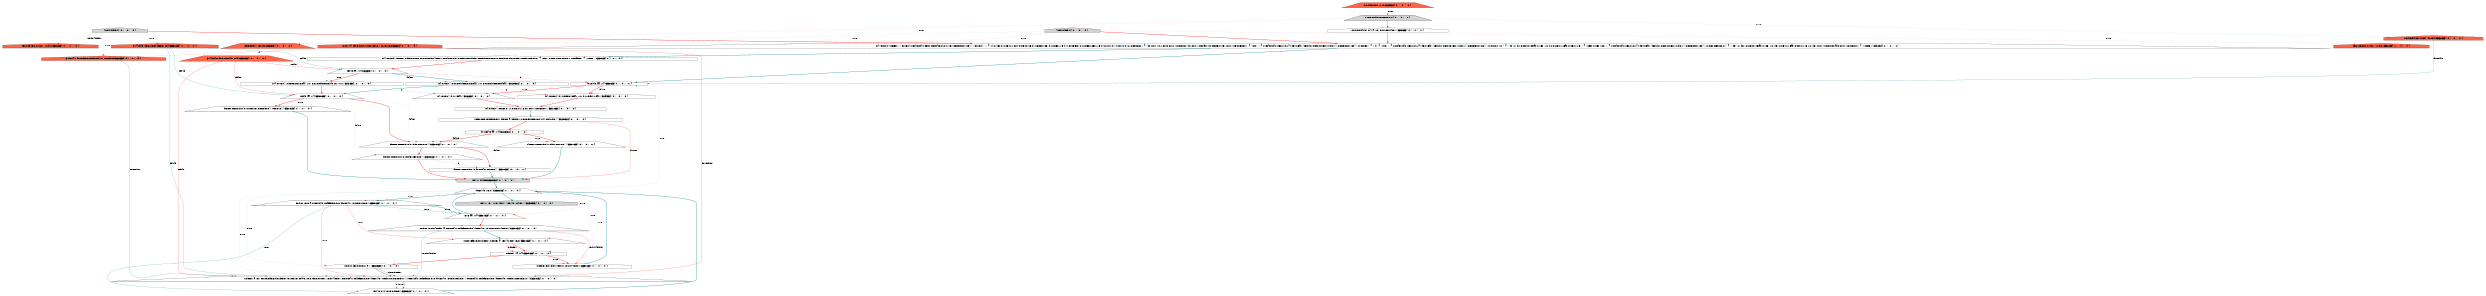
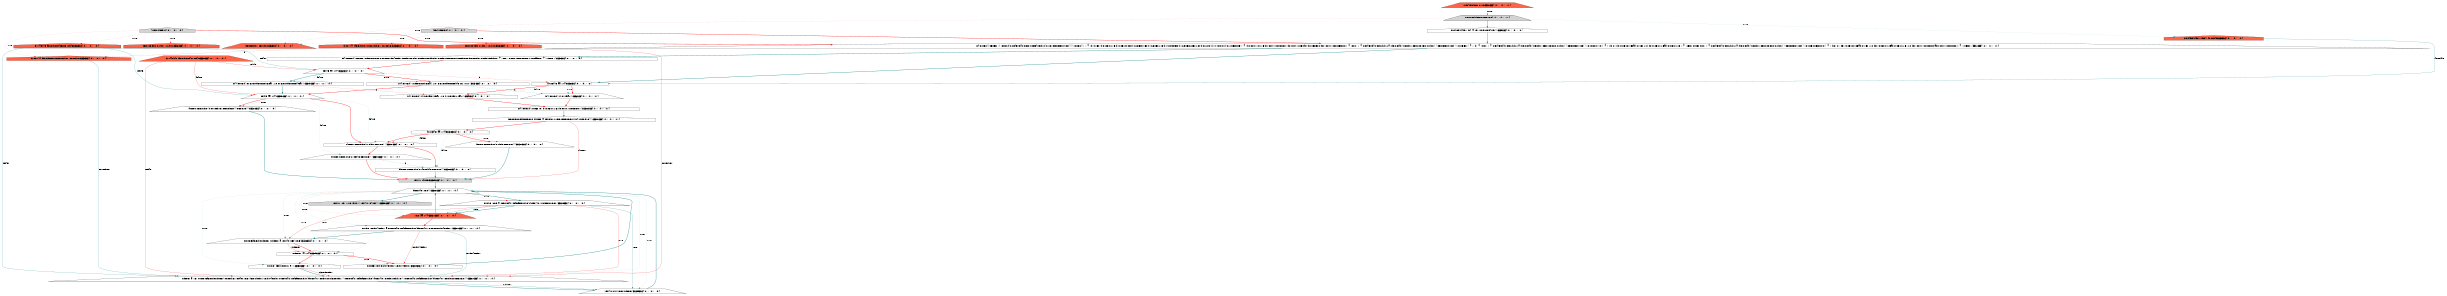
  digraph {
    fontname="DejaVu Sans Mono"
    node [fillcolor=white fontname="DejaVu Sans Mono" shape=house style=filled]
    edge [color=teal fontname="DejaVu Sans Mono" style=bold]
    n1 [fillcolor=tomato label="@Nullable GenericTableBase table@@@2@@@['0', '1', '0']"]
    n2 [label="table == null@@@6@@@['1', '1', '0']" shape=trapezium]
    n3 [label="trigger = new PostgreGenericTrigger(container,table,name,description,manipulation,JDBCUtils.safeGetString(dbResult,\"action_orientation\"),JDBCUtils.safeGetString(dbResult,\"action_timing\"),JDBCUtils.safeGetString(dbResult,\"action_statement\"))@@@34@@@['1', '1', '0']" shape=trapezium]
    n4 [label="table == null@@@13@@@['1', '1', '0']" shape=trapezium]
    n5 [label="forTable == null@@@5@@@['0', '0', '1']"]
    n6 [label="sql.append(\"event_object_schema=? AND event_object_table=?\")@@@10@@@['1', '1', '0']"]
    n7 [label="sql.append(\"trigger_schema=? AND event_object_table IS NULL\")@@@7@@@['1', '1', '0']"]
    n8 [label="result.put(name,trigger)@@@35@@@['1', '1', '0']" shape=trapezium]
-   n9 [label="dbStat.setString(1,this.getName())@@@17@@@['1', '1', '1']" shape=trapezium]
+   n9 [label="dbStat.setString(1,this.getName())@@@17@@@['1', '1', '1']"]
    n10 [label="dbStat.setString(2,table.getName())@@@18@@@['1', '1', '0']" shape=trapezium]
    n11 [label="dbStat.setString(1,container.getSchema().getName())@@@14@@@['1', '1', '0']" shape=trapezium]
    n12 [fillcolor=tomato label="DBRProgressMonitor monitor@@@2@@@['0', '1', '0']"]
    n13 [label="sql.append(\"i.TABLE_OWNER=? AND i.TABLE_NAME=?\")@@@9@@@['0', '0', '1']"]
    n14 [label="sql.append(\"i.OWNER=?\")@@@6@@@['0', '0', '1']" shape=trapezium]
    n15 [label="forTable == null@@@13@@@['0', '0', '1']"]
    n16 [label="dbStat.setString(2,forTable.getName())@@@18@@@['0', '0', '1']"]
    n17 [label="dbStat.setString(1,this.getName())@@@14@@@['0', '0', '1']" shape=trapezium]
    n18 [fillcolor=lightgray label="return dbStat@@@20@@@['1', '1', '1']"]
    n19 [label="sql.append(\"SELECT \").append(OracleUtils.getSysCatalogHint(owner.getDataSource())).append(\" \" + \"i.OWNER,i.INDEX_NAME,i.INDEX_TYPE,i.TABLE_OWNER,i.TABLE_NAME,i.UNIQUENESS,i.TABLESPACE_NAME,i.STATUS,i.NUM_ROWS,i.SAMPLE_SIZE,\" + \"ic.COLUMN_NAME,ic.COLUMN_POSITION,ic.COLUMN_LENGTH,ic.DESCEND,iex.COLUMN_EXPRESSION\" + \"FROM \" + OracleUtils.getAdminAllViewPrefix(session.getProgressMonitor(),getDataSource(),\"INDEXES\") + \" i\" + \"JOIN \" + OracleUtils.getAdminAllViewPrefix(session.getProgressMonitor(),getDataSource(),\"IND_COLUMNS\") + \" ic ON ic.INDEX_OWNER=i.OWNER AND ic.INDEX_NAME=i.INDEX_NAME \" + \"LEFT OUTER JOIN \" + OracleUtils.getAdminAllViewPrefix(session.getProgressMonitor(),getDataSource(),\"IND_EXPRESSIONS\") + \" iex ON iex.INDEX_OWNER=i.OWNER AND iex.INDEX_NAME=i.INDEX_NAME AND iex.COLUMN_POSITION=ic.COLUMN_POSITION\" + \"WHERE \")@@@4@@@['1', '1', '1']" shape=trapezium]
    n20 [label="sql.append(\"SELECT trigger_name,event_manipulation,action_order,action_condition,action_statement,action_orientation,action_timing\" + \"FROM INFORMATION_SCHEMA.TRIGGERS\" + \"WHERE \")@@@5@@@['1', '1', '0']"]
    n21 [label="sql.append(\"ORDER BY i.INDEX_NAME,ic.COLUMN_POSITION\")@@@11@@@['0', '0', '1']"]
    n22 [fillcolor=tomato label="DBRProgressMonitor monitor@@@2@@@['1', '0', '0']"]
    n23 [label="dbResult.next()@@@22@@@['1', '1', '0']" shape=trapezium]
    n24 [label="trigger != null@@@29@@@['1', '1', '0']"]
    n25 [label="String description = \"\"@@@33@@@['1', '1', '0']"]
    n26 [label="String manipulation = JDBCUtils.safeGetString(dbResult,\"event_manipulation\")@@@27@@@['1', '1', '0']" shape=trapezium]
    n27 [label="PostgreGenericTrigger trigger = result.get(name)@@@28@@@['1', '1', '0']" shape=trapezium]
    n28 [label="String name = JDBCUtils.safeGetString(dbResult,\"trigger_name\")@@@23@@@['1', '1', '0']" shape=trapezium]
-   n29 [label="name == null@@@24@@@['1', '1', '0']" shape=trapezium]
+   n29 [fillcolor=tomato label="name == null@@@24@@@['1', '1', '0']" shape=trapezium]
    n30 [fillcolor=lightgray label="return new ArrayList<>(result.values())@@@38@@@['1', '1', '0']"]
    n31 [label="trigger.addManipulation(manipulation)@@@30@@@['1', '1', '0']"]
    n32 [fillcolor=tomato label="@NotNull GenericStructContainer container@@@2@@@['1', '0', '0']"]
    n33 [fillcolor=tomato label="@NotNull GenericStructContainer container@@@2@@@['0', '1', '0']"]
    n34 [label="JDBCPreparedStatement dbStat = session.prepareStatement(sql.toString())@@@12@@@['0', '0', '1']"]
    n35 [fillcolor=lightgray label="loadTriggers['0', '1', '0']"]
    n36 [fillcolor=tomato label="JDBCSession session@@@2@@@['0', '0', '1']" shape=trapezium]
    n37 [fillcolor=lightgray label="loadTriggers['1', '0', '0']"]
    n38 [fillcolor=tomato label="@Nullable GenericTable table@@@2@@@['1', '0', '0']" shape=trapezium]
    n39 [fillcolor=tomato label="OracleSchema owner@@@2@@@['0', '0', '1']" shape=trapezium]
    n40 [fillcolor=lightgray label="prepareObjectsStatement['0', '0', '1']" shape=trapezium]
    n41 [fillcolor=tomato label="OracleTablePhysical forTable@@@2@@@['0', '0', '1']"]
    n42 [label="StringBuilder sql = new StringBuilder()@@@3@@@['0', '0', '1']"]
    n1 -> n2 [label=table style=solid]
    n1 -> n3 [label=table style=solid]
    n1 -> n4 [label=table style=solid]
    n2 -> n5 [color=red label=0 style=dashed]
    n2 -> n6 [label=false style=dotted]
    n2 -> n6
    n2 -> n7 [color=red]
    n2 -> n7 [label=true style=dotted]
    n3 -> n8 [label=trigger style=solid]
    n3 -> n8
    n4 -> n9 [color=red]
    n4 -> n9 [label=false style=dotted]
    n4 -> n10 [label=false style=dotted]
    n4 -> n11 [label=true style=dotted]
    n4 -> n11 [color=red]
    n5 -> n13 [label=false style=dotted]
    n5 -> n13 [color=red]
    n5 -> n14 [color=red]
    n5 -> n14 [label=true style=dotted]
    n6 -> n4
    n6 -> n13 [color=red label=0 style=dashed]
    n7 -> n4 [color=red]
    n7 -> n14 [label=0 style=dashed]
    n8 -> n23
    n9 -> n10 [color=red]
    n9 -> n16 [color=red]
    n10 -> n16 [label=0 style=dashed]
    n10 -> n18 [color=red]
    n11 -> n18
    n13 -> n21 [color=red]
    n14 -> n21 [color=red]
    n15 -> n9 [color=red]
    n15 -> n9 [color=red label=false style=dotted]
    n15 -> n16 [label=false style=dotted]
    n15 -> n17 [color=red label=true style=dotted]
    n15 -> n17 [color=red]
    n16 -> n18
    n17 -> n18
    n18 -> n23
    n19 -> n5
    n19 -> n20
    n20 -> n2 [color=red]
    n21 -> n34
    n23 -> n3 [label=true style=dotted]
-   n23 -> n5 [label=true style=dotted]
+   n23 -> n8 [label=true style=dotted]
    n23 -> n24 [label=true style=dotted]
    n23 -> n25 [label=true style=dotted]
    n23 -> n26 [label=true style=dotted]
    n23 -> n27 [color=red label=true style=dotted]
    n23 -> n28
    n23 -> n28 [color=red label=true style=dotted]
    n23 -> n29 [color=red label=true style=dotted]
    n23 -> n30
    n24 -> n25 [color=red]
    n24 -> n31 [label=true style=dotted]
    n24 -> n31 [color=red]
    n25 -> n3 [color=red label=description style=solid]
    n25 -> n3
    n26 -> n3 [label=manipulation style=solid]
    n26 -> n27
    n26 -> n31 [color=red label=manipulation style=solid]
    n27 -> n24 [color=red]
    n27 -> n24 [color=red label=trigger style=solid]
    n28 -> n3 [color=red label=name style=solid]
    n28 -> n8 [label=name style=solid]
    n28 -> n27 [color=red label=name style=solid]
    n28 -> n29
    n28 -> n29 [label=name style=solid]
    n29 -> n23
    n29 -> n26 [color=red]
    n31 -> n23
    n32 -> n3 [color=red label=container style=solid]
    n32 -> n33 [color=red label=0 style=dashed]
    n33 -> n3 [label=container style=solid]
    n34 -> n15 [color=red]
    n34 -> n18 [color=red label=dbStat style=solid]
    n35 -> n1 [color=red label=true style=dotted]
-   n35 -> n12 [color=red label=manipulation style=dotted]
+   n35 -> n12 [color=red label=true style=dotted]
    n35 -> n19 [color=red]
    n35 -> n33 [color=red label=true style=dotted]
    n37 -> n19 [color=red]
    n37 -> n22 [color=red label=true style=dotted]
    n37 -> n32 [color=red label=true style=dotted]
    n37 -> n36 [label=true style=dotted]
    n38 -> n2 [color=red label=table style=solid]
    n38 -> n3 [color=red label=table style=solid]
    n38 -> n4 [color=red label=false style=solid]
    n39 -> n40 [color=red label=true style=dotted]
    n40 -> n36 [color=red label=true style=dotted]
    n40 -> n41 [label=true style=dotted]
    n40 -> n42
    n41 -> n5 [label=forTable style=solid]
    n42 -> n19
  }
